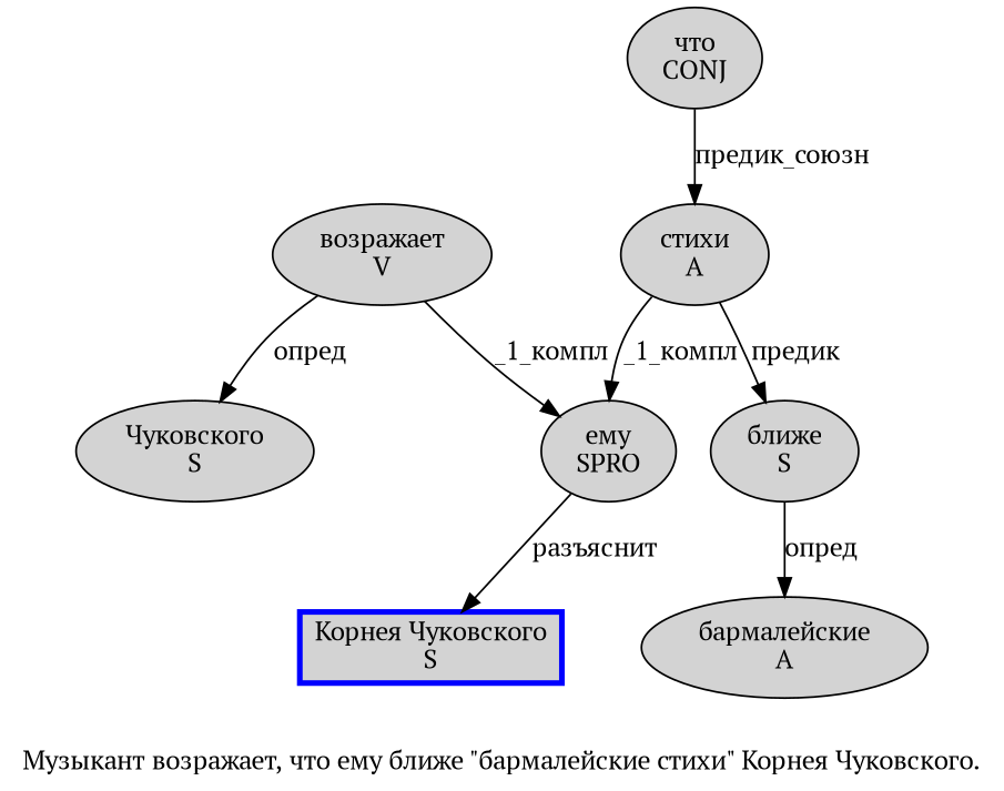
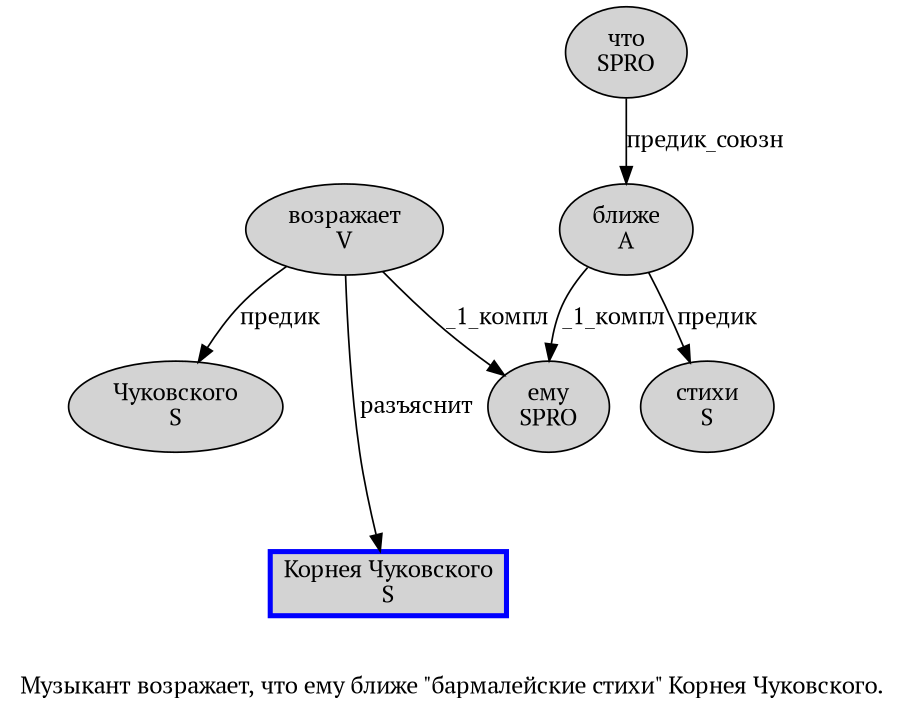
  digraph {
    fontname="PT Serif"
    label="Музыкант возражает, что ему ближе \"бармалейские стихи\" Корнея Чуковского."
    node [fillcolor=lightgray fontname="PT Serif" penwidth=1 shape=ellipse style=filled]
    edge [fontname="PT Serif"]
    n1 [label="Чуковского\nS"]
    n2 [label="возражает\nV"]
    n3 [color=blue label="Корнея Чуковского\nS" penwidth=3 shape=box]
    n4 [label="ему\nSPRO"]
-   n5 [label="что\nCONJ"]
-   n6 [label="стихи\nA"]
-   n7 [label="ближе\nS"]
-   n8 [label="бармалейские\nA"]
-   n2 -> n1 [label="опред"]
-   n4 -> n3 [label="разъяснит"]
+   n5 [label="что\nSPRO"]
+   n6 [label="ближе\nA"]
+   n7 [label="стихи\nS"]
+   n2 -> n1 [label="предик"]
+   n2 -> n3 [label="разъяснит"]
    n2 -> n4 [label="_1_компл"]
    n5 -> n6 [label="предик_союзн"]
    n6 -> n4 [label="_1_компл"]
    n6 -> n7 [label="предик"]
-   n7 -> n8 [label="опред"]
  }
